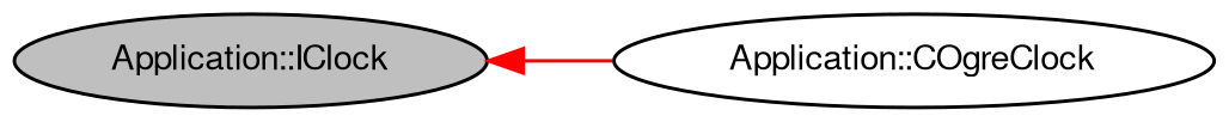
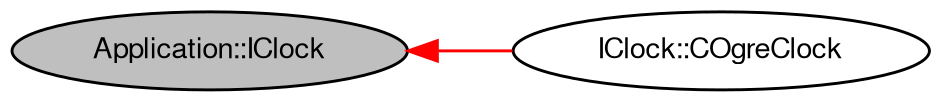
  digraph {
    rankdir=LR
    node [color=black fontname=FreeSans fontsize=10 shape=ellipse style=filled]
    n1 [fillcolor=grey75 fontcolor=black height=0.2 label="Application::IClock" width=0.4]
-   n2 [fillcolor=white height=0.2 label="Application::COgreClock" width=0.4]
+   n2 [fillcolor=white height=0.2 label="IClock::COgreClock" width=0.4]
    n1 -> n2 [color=red dir=back fontname=FreeSans fontsize=10 labelfontname=FreeSans labelfontsize=10 style=solid]
  }
